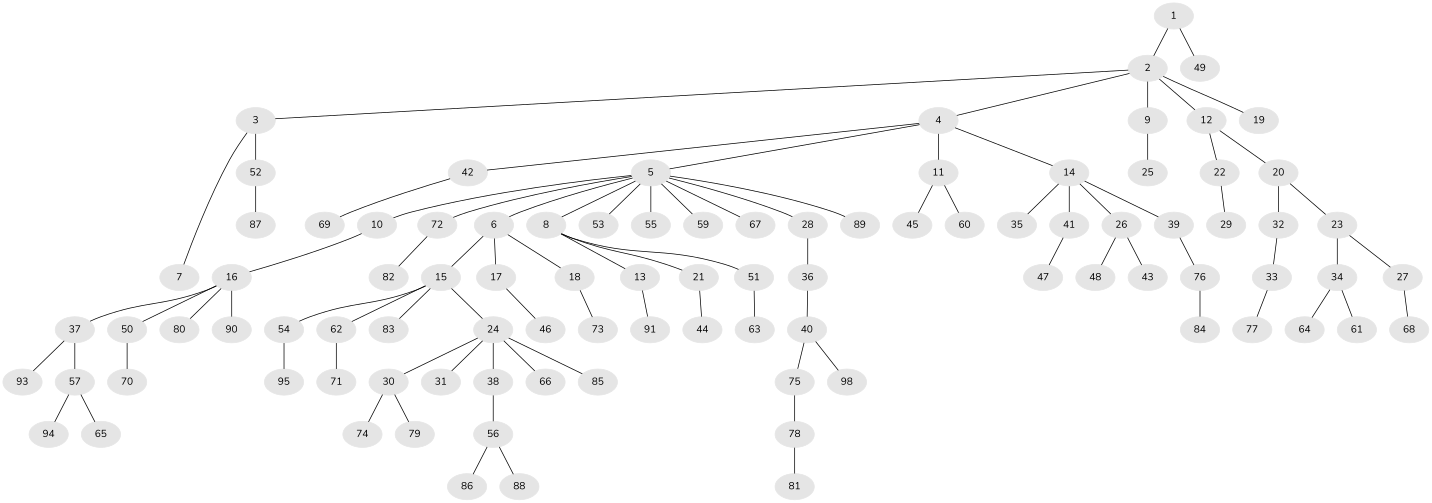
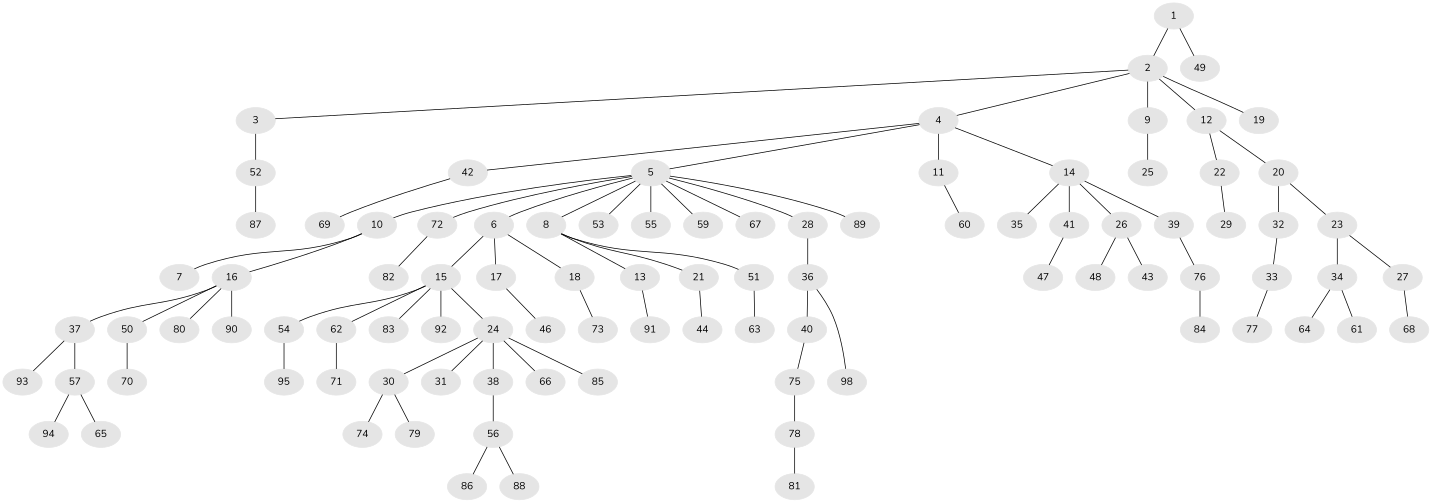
  graph {
    fontname=Nunito
    node [color=gray90 fontname=Nunito style=filled]
    edge [fontname=Nunito]
    1
    2
    49
    3
    4
    9
    12
    19
    7
    52
    5
    11
    14
    42
    25
    20
    22
    87
    6
    8
    10
    28
    53
    55
    59
    67
    72
    89
-   45
    60
    26
    35
    39
    41
    69
    15
    17
    18
    13
    21
    51
    16
    36
    82
    24
    54
    62
    83
+   92
    46
    73
    91
    44
    63
    37
    50
    80
    90
    23
    32
    29
    43
    48
    76
    47
    30
    31
    38
    66
    85
    95
    71
    57
    93
    70
    27
    34
    33
    68
    61
    64
    74
    79
    56
    40
    77
    n87 [label=98]
    75
    65
    94
    86
    88
    84
    78
    81
    1 -- 2
    1 -- 49
    2 -- 3
    2 -- 4
    2 -- 9
    2 -- 12
    2 -- 19
-   3 -- 7
+   10 -- 7
    3 -- 52
    4 -- 5
    4 -- 11
    4 -- 14
    4 -- 42
    9 -- 25
    12 -- 20
    12 -- 22
    52 -- 87
    5 -- 6
    5 -- 8
    5 -- 10
    5 -- 28
    5 -- 53
    5 -- 55
    5 -- 59
    5 -- 67
    5 -- 72
    5 -- 89
-   11 -- 45
    11 -- 60
    14 -- 26
    14 -- 35
    14 -- 39
    14 -- 41
    42 -- 69
    20 -- 23
    20 -- 32
    22 -- 29
    6 -- 15
    6 -- 17
    6 -- 18
    8 -- 13
    8 -- 21
    8 -- 51
    10 -- 16
    28 -- 36
    72 -- 82
    26 -- 43
    26 -- 48
    39 -- 76
    41 -- 47
    15 -- 24
    15 -- 54
    15 -- 62
    15 -- 83
+   15 -- 92
    17 -- 46
    18 -- 73
    13 -- 91
    21 -- 44
    51 -- 63
    16 -- 37
    16 -- 50
    16 -- 80
    16 -- 90
    36 -- 40
    24 -- 30
    24 -- 31
    24 -- 38
    24 -- 66
    24 -- 85
    54 -- 95
    62 -- 71
    37 -- 57
    37 -- 93
    50 -- 70
    23 -- 27
    23 -- 34
    32 -- 33
    76 -- 84
    30 -- 74
    30 -- 79
    38 -- 56
    57 -- 65
    57 -- 94
    27 -- 68
    34 -- 61
    34 -- 64
    33 -- 77
    56 -- 86
    56 -- 88
-   40 -- n87
+   36 -- n87
    40 -- 75
    75 -- 78
    78 -- 81
  }
